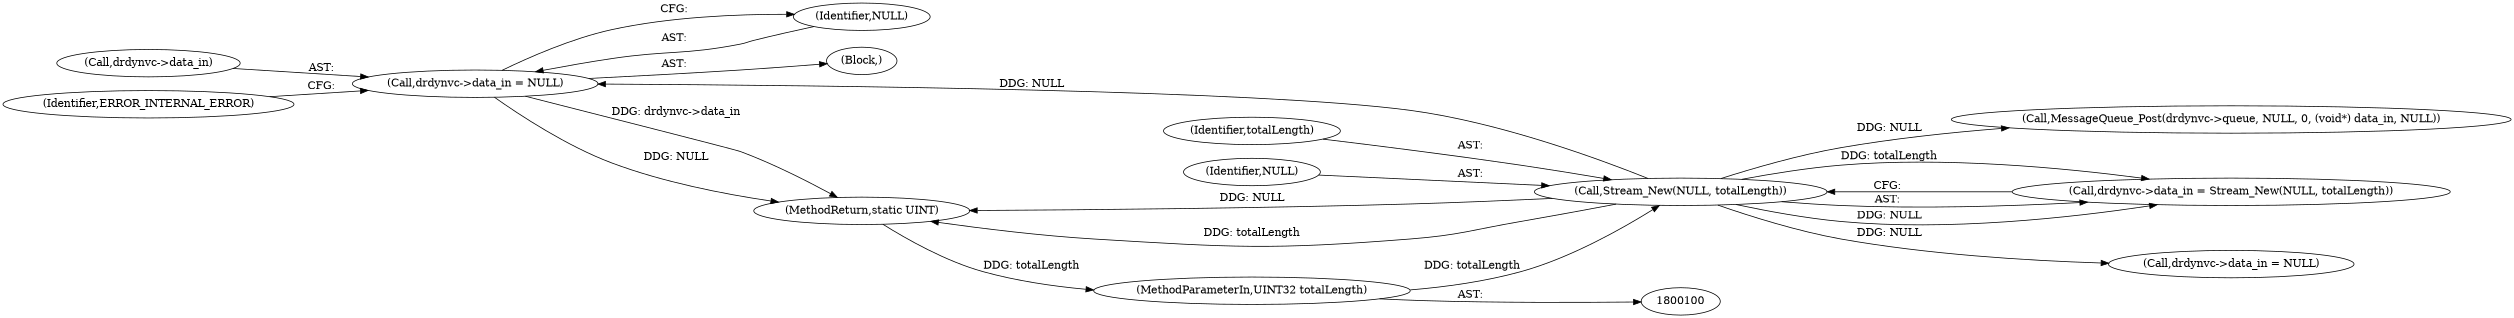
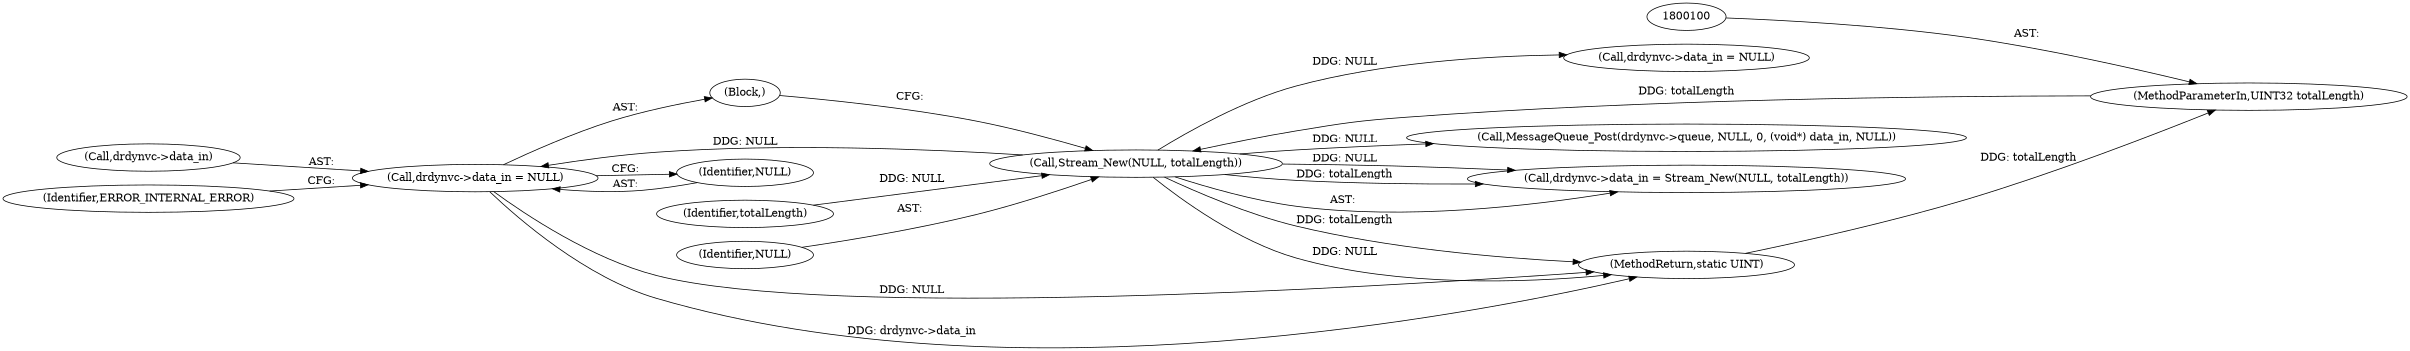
  digraph {
    rankdir=LR
    n1 [label="(Call,drdynvc->data_in = NULL)"]
    n2 [label="(Identifier,NULL)"]
    n3 [label="(Block,)"]
    n4 [label="(MethodReturn,static UINT)"]
    n5 [label="(MethodParameterIn,UINT32 totalLength)"]
    n6 [label="(Call,Stream_New(NULL, totalLength))"]
    n7 [label="(Call,MessageQueue_Post(drdynvc->queue, NULL, 0, (void*) data_in, NULL))"]
    n8 [label="(Call,drdynvc->data_in = Stream_New(NULL, totalLength))"]
    n9 [label="(Call,drdynvc->data_in = NULL)"]
    n10 [label="(Identifier,totalLength)"]
    n11 [label=1800100]
    n12 [label="(Call,drdynvc->data_in)"]
    n13 [label="(Identifier,NULL)"]
    n14 [label="(Identifier,ERROR_INTERNAL_ERROR)"]
    n1 -> n2 [label="CFG: "]
    n1 -> n3 [label="AST: "]
    n1 -> n4 [label="DDG: NULL"]
    n1 -> n4 [label="DDG: drdynvc->data_in"]
    n2 -> n1 [label="AST: "]
    n4 -> n5 [label="DDG: totalLength"]
    n5 -> n6 [label="DDG: totalLength"]
-   n5 -> n11 [label="AST: "]
+   n11 -> n5 [label="AST: "]
    n6 -> n1 [label="DDG: NULL"]
    n6 -> n4 [label="DDG: totalLength"]
    n6 -> n4 [label="DDG: NULL"]
    n6 -> n7 [label="DDG: NULL"]
    n6 -> n8 [label="AST: "]
    n6 -> n8 [label="DDG: NULL"]
    n6 -> n8 [label="DDG: totalLength"]
    n6 -> n9 [label="DDG: NULL"]
-   n8 -> n6 [label="CFG: "]
-   n10 -> n6 [label="AST: "]
+   n3 -> n6 [label="CFG: "]
+   n10 -> n6 [label="DDG: NULL"]
    n12 -> n1 [label="AST: "]
    n13 -> n6 [label="AST: "]
    n14 -> n1 [label="CFG: "]
  }
